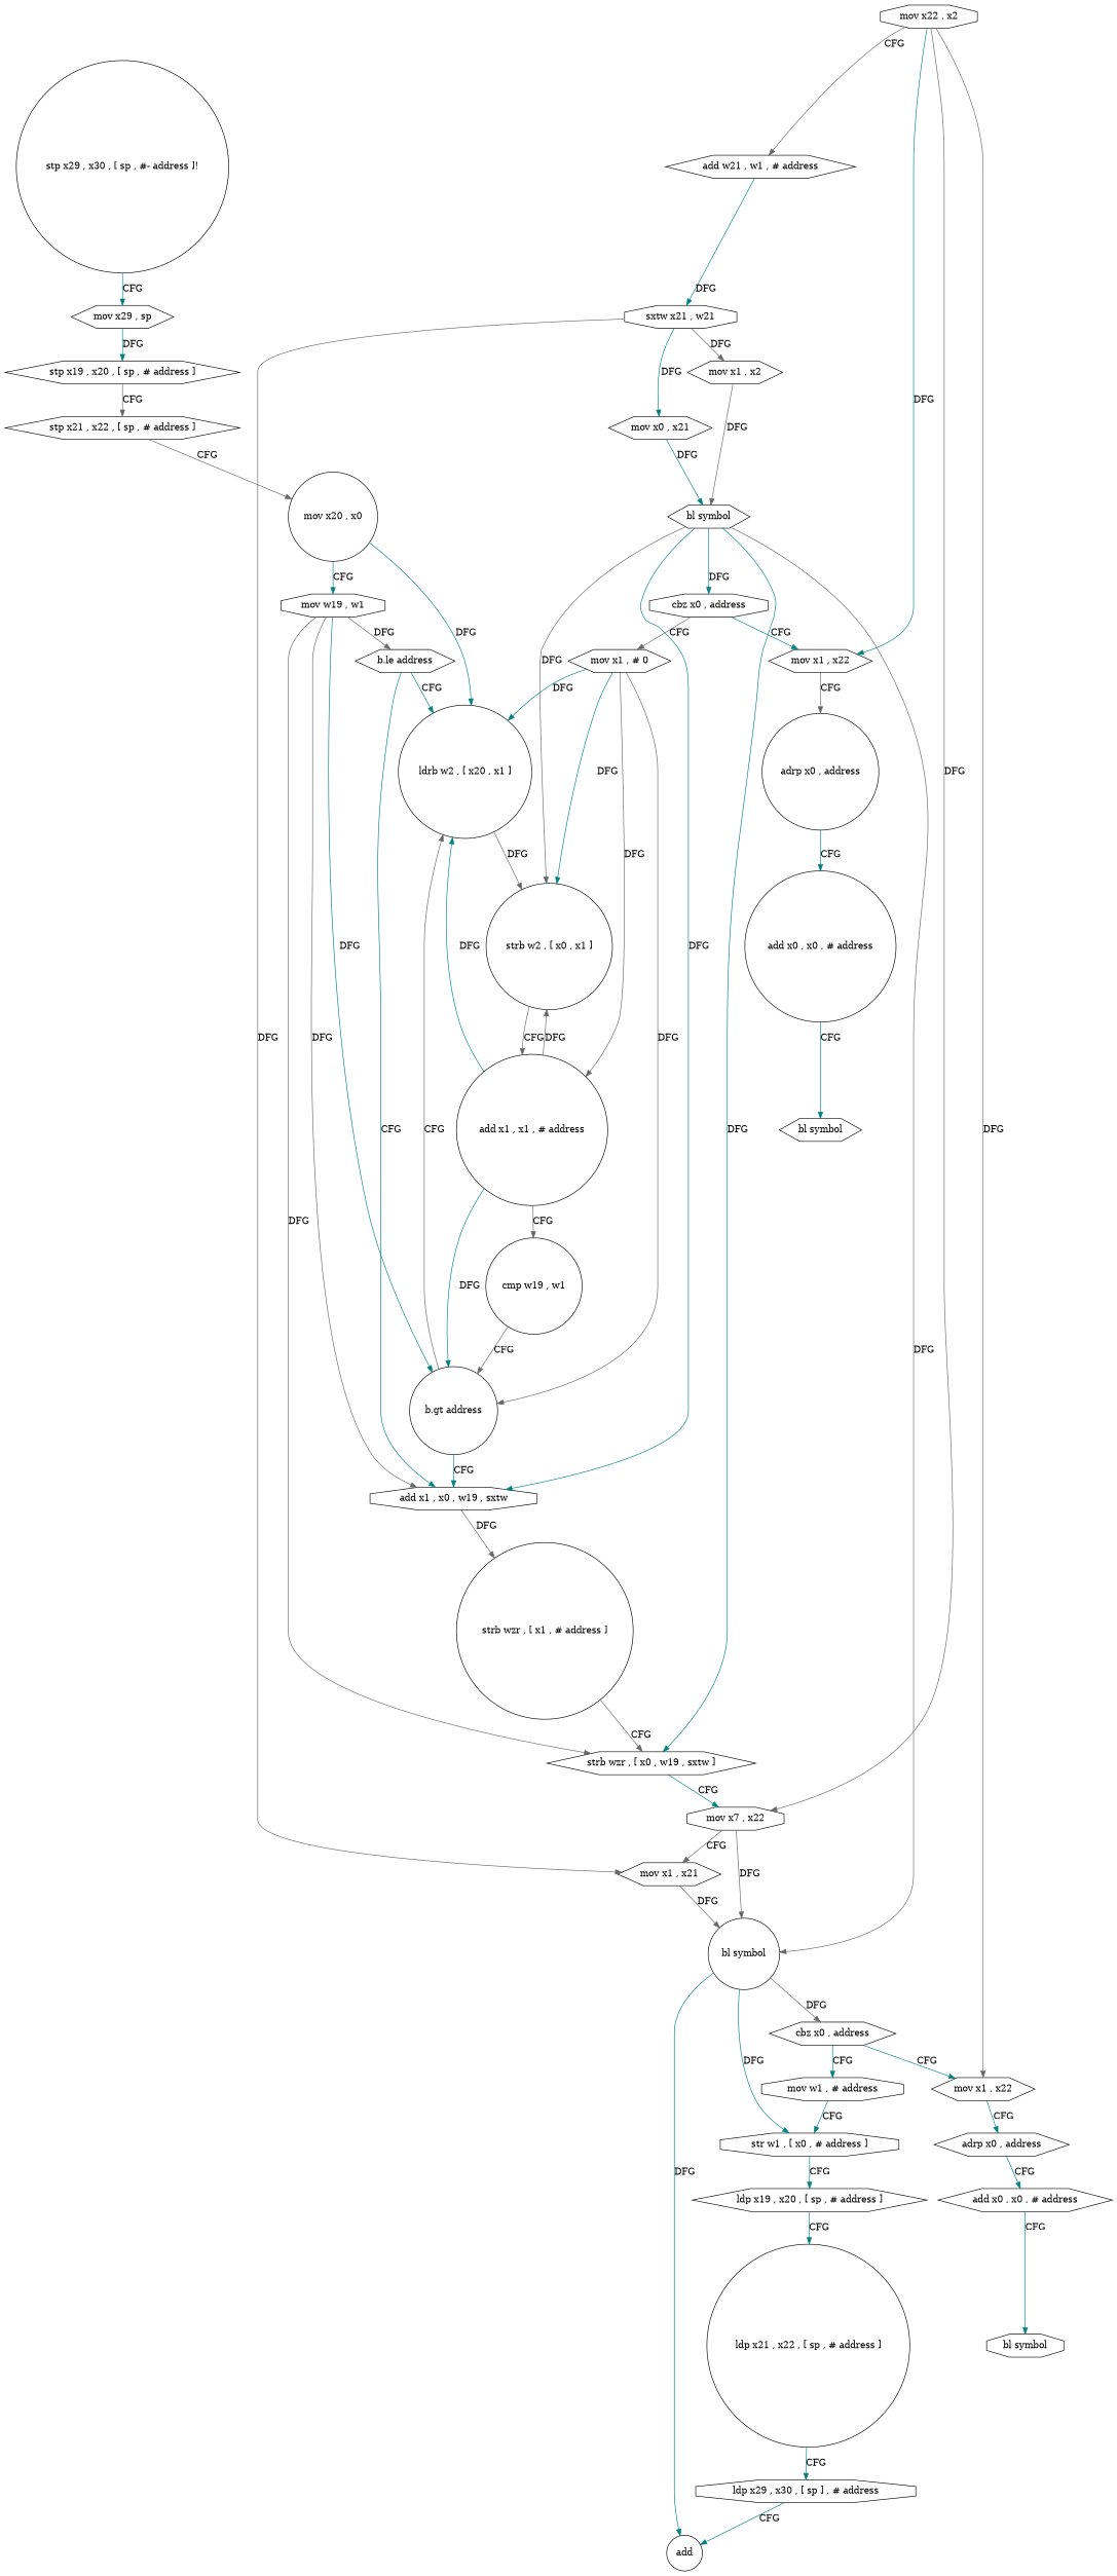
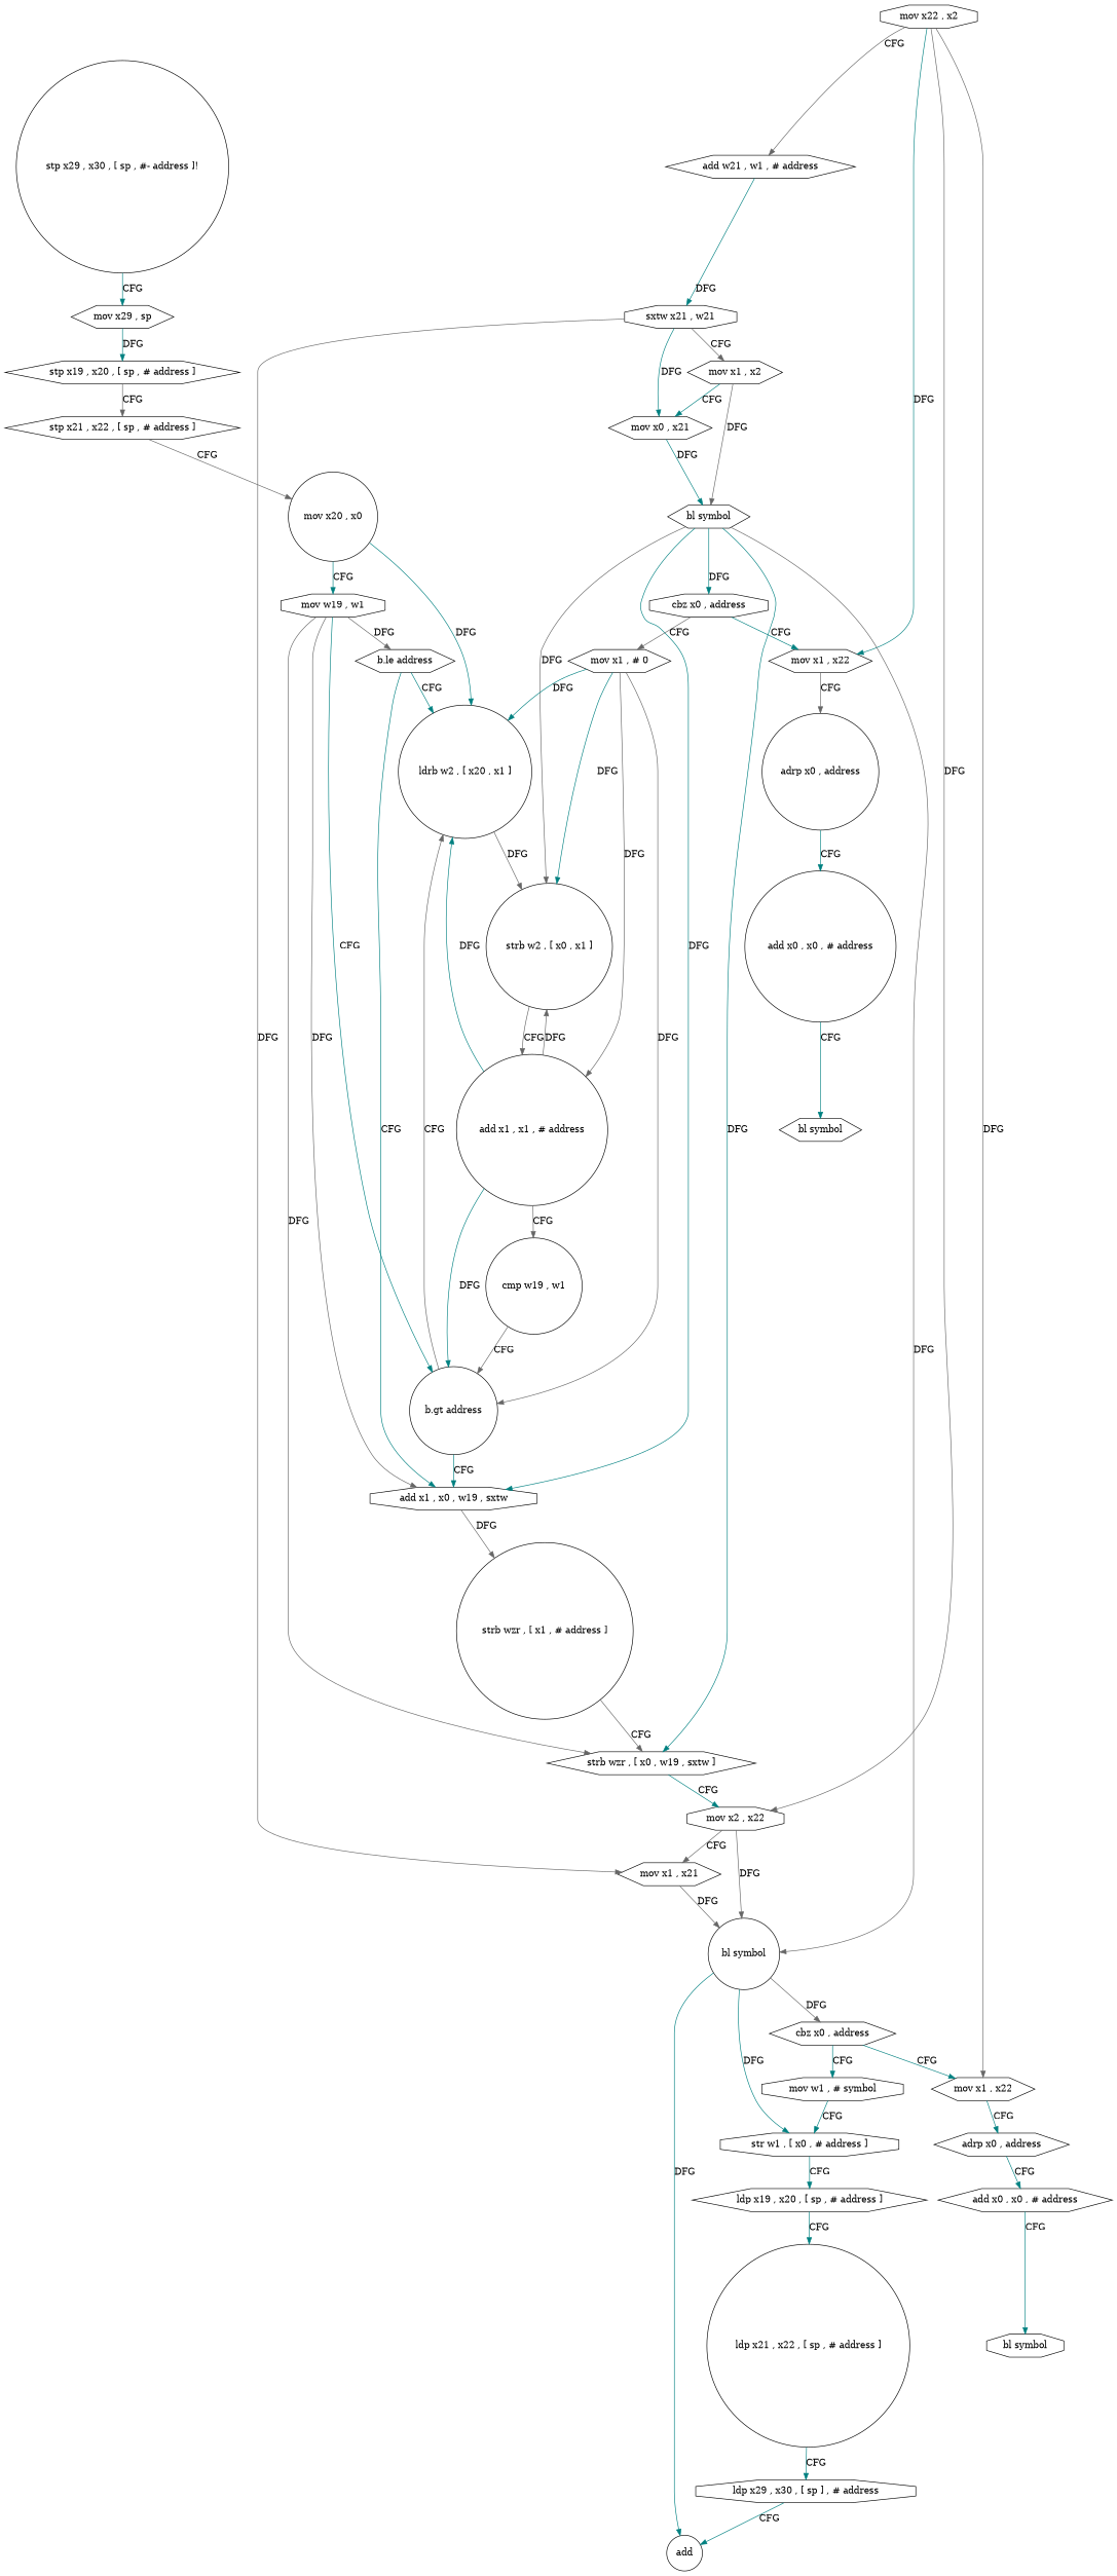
  digraph {
    node [shape=hexagon]
    edge [color=teal]
    n1 [label="stp x29 , x30 , [ sp , #- address ]!" shape=circle]
    n2 [label="mov x29 , sp"]
    n3 [label="stp x19 , x20 , [ sp , # address ]"]
    n4 [label="stp x21 , x22 , [ sp , # address ]"]
    n5 [label="mov x20 , x0" shape=circle]
    n6 [label="mov w19 , w1" shape=octagon]
    n7 [label="ldrb w2 , [ x20 , x1 ]" shape=circle]
    n8 [label="b.le address"]
    n9 [label="add x1 , x0 , w19 , sxtw" shape=octagon]
    n10 [label="strb wzr , [ x0 , w19 , sxtw ]"]
    n11 [label="b.gt address" shape=circle]
    n12 [label="strb w2 , [ x0 , x1 ]" shape=circle]
    n13 [label="mov x22 , x2" shape=octagon]
    n14 [label="add w21 , w1 , # address"]
    n15 [label="mov x1 , x22"]
-   n16 [label="mov x7 , x22" shape=octagon]
+   n16 [label="mov x2 , x22" shape=octagon]
    n17 [label="mov x1 , x22"]
    n18 [label="strb wzr , [ x1 , # address ]" shape=circle]
    n19 [label="sxtw x21 , w21" shape=octagon]
    n20 [label="adrp x0 , address" shape=circle]
    n21 [label="mov x1 , x21"]
    n22 [label="bl symbol" shape=circle]
    n23 [label="adrp x0 , address"]
    n24 [label="mov x1 , x2"]
    n25 [label="mov x0 , x21"]
    n26 [label="bl symbol"]
    n27 [label="cbz x0 , address" shape=octagon]
    n28 [label="mov x1 , # 0"]
    n29 [label="cbz x0 , address"]
    n30 [label="str w1 , [ x0 , # address ]" shape=octagon]
    n31 [label=add shape=circle]
    n32 [label="add x1 , x1 , # address" shape=circle]
    n33 [label="add x0 , x0 , # address" shape=circle]
    n34 [label="cmp w19 , w1" shape=circle]
    n35 [label="bl symbol"]
-   n36 [label="mov w1 , # address" shape=octagon]
+   n36 [label="mov w1 , # symbol" shape=octagon]
    n37 [label="ldp x19 , x20 , [ sp , # address ]"]
    n38 [label="add x0 , x0 , # address"]
    n39 [label="bl symbol" shape=octagon]
    n40 [label="ldp x21 , x22 , [ sp , # address ]" shape=circle]
    n41 [label="ldp x29 , x30 , [ sp ] , # address" shape=octagon]
    n1 -> n2 [label=CFG]
    n2 -> n3 [label=DFG]
    n3 -> n4 [color=gray40 label=CFG]
    n4 -> n5 [color=gray40 label=CFG]
    n5 -> n6 [label=CFG]
    n5 -> n7 [label=DFG]
    n6 -> n8 [color=gray40 label=DFG]
    n6 -> n9 [color=gray40 label=DFG]
    n6 -> n10 [color=gray40 label=DFG]
-   n6 -> n11 [label=DFG]
+   n6 -> n11 [label=CFG]
    n7 -> n12 [color=gray40 label=DFG]
    n8 -> n7 [label=CFG]
    n8 -> n9 [label=CFG]
    n9 -> n18 [color=gray40 label=DFG]
    n10 -> n16 [label=CFG]
    n11 -> n7 [color=gray40 label=CFG]
    n11 -> n9 [label=CFG]
    n12 -> n32 [color=gray40 label=CFG]
    n13 -> n14 [color=gray40 label=CFG]
    n13 -> n15 [label=DFG]
    n13 -> n16 [color=gray40 label=DFG]
    n13 -> n17 [color=gray40 label=DFG]
    n14 -> n19 [label=DFG]
    n15 -> n20 [color=gray40 label=CFG]
    n16 -> n21 [color=gray40 label=CFG]
    n16 -> n22 [color=gray40 label=DFG]
    n17 -> n23 [label=CFG]
    n18 -> n10 [color=gray40 label=CFG]
    n19 -> n21 [color=gray40 label=DFG]
-   n19 -> n24 [color=gray40 label=DFG]
+   n19 -> n24 [color=gray40 label=CFG]
    n19 -> n25 [label=DFG]
    n20 -> n33 [label=CFG]
    n21 -> n22 [color=gray40 label=DFG]
    n22 -> n29 [color=gray40 label=DFG]
    n22 -> n30 [label=DFG]
    n22 -> n31 [label=DFG]
    n23 -> n38 [label=CFG]
+   n24 -> n25 [label=CFG]
    n24 -> n26 [color=gray40 label=DFG]
    n25 -> n26 [label=DFG]
    n26 -> n9 [label=DFG]
    n26 -> n10 [label=DFG]
    n26 -> n12 [color=gray40 label=DFG]
    n26 -> n22 [color=gray40 label=DFG]
    n26 -> n27 [label=DFG]
    n27 -> n15 [label=CFG]
    n27 -> n28 [color=gray40 label=CFG]
    n28 -> n7 [label=DFG]
    n28 -> n11 [color=gray40 label=DFG]
    n28 -> n12 [label=DFG]
    n28 -> n32 [color=gray40 label=DFG]
    n29 -> n17 [label=CFG]
    n29 -> n36 [label=CFG]
    n30 -> n37 [label=CFG]
    n32 -> n7 [label=DFG]
    n32 -> n11 [label=DFG]
    n32 -> n12 [color=gray40 label=DFG]
    n32 -> n34 [color=gray40 label=CFG]
    n33 -> n35 [label=CFG]
    n34 -> n11 [color=gray40 label=CFG]
    n36 -> n30 [label=CFG]
    n37 -> n40 [label=CFG]
    n38 -> n39 [label=CFG]
    n40 -> n41 [label=CFG]
    n41 -> n31 [label=CFG]
  }
